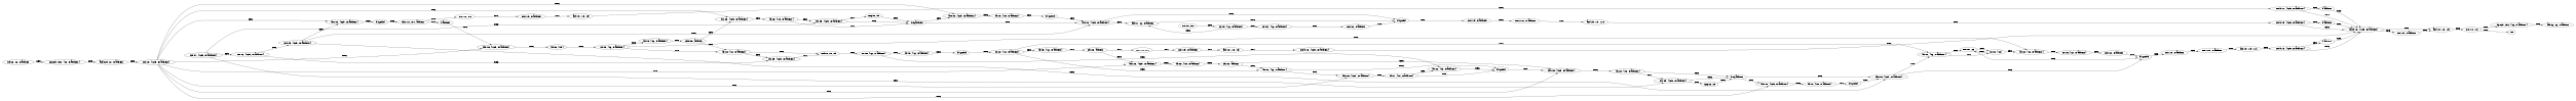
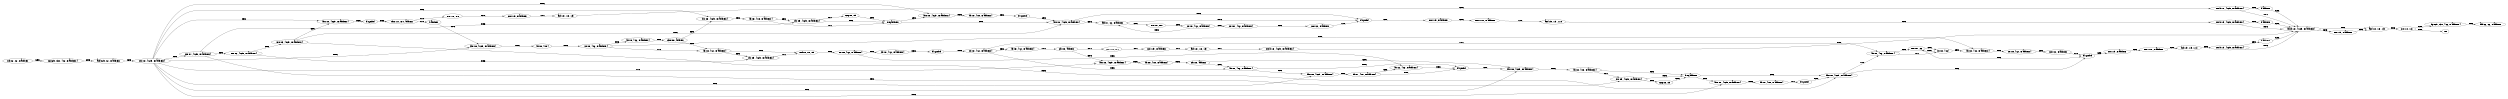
  digraph {
    rankdir=LR
    n1 [label="sub sp , sp , # address"]
    n2 [label="stp x29 , x30 , [ sp , # address ]"]
    n3 [label="add x29 , sp , # address"]
    n4 [label="stur x0 , [ x29 , #- address ]"]
    n5 [label="stur x1 , [ x29 , #- address ]"]
    n6 [label="ldur x0 , [ x29 , #- address ]"]
    n7 [label="ldur x8 , [ x29 , #- address ]"]
    n8 [label="ldur x8 , [ x29 , #- address ]"]
    n9 [label="ldur x8 , [ x29 , #- address ]"]
    n10 [label="ldur x8 , [ x29 , #- address ]"]
    n11 [label="ldur x8 , [ x29 , #- address ]"]
    n12 [label="ldur x8 , [ x29 , #- address ]"]
    n13 [label="ldur x8 , [ x29 , #- address ]"]
    n14 [label="stur x2 , [ x29 , #- address ]"]
    n15 [label="ldur x9 , [ x29 , #- address ]"]
    n16 [label="ldur x9 , [ x29 , #- address ]"]
    n17 [label="bl symbol"]
    n18 [label="ldr x8 , [ x8 ]"]
    n19 [label="ldr x8 , [ x8 , # address ]"]
    n20 [label="ldr x8 , [ x8 , # address ]"]
    n21 [label="ldr x0 , [ x8 , # address ]"]
    n22 [label="ldr x8 , [ x8 , # address ]"]
    n23 [label="ldr x0 , [ x8 , # address ]"]
    n24 [label="ldr x1 , [ x8 , # address ]"]
    n25 [label="stur x3 , [ x29 , #- address ]"]
    n26 [label="ldur x9 , [ x29 , #- address ]"]
    n27 [label="b.eq address"]
    n28 [label="cmp x8 , x9"]
    n29 [label="b.eq address"]
    n30 [label="cmp x8 , x9"]
    n31 [label="ldur x0 , [ x29 , #- address ]"]
    n32 [label="ldur x0 , [ x29 , #- address ]"]
    n33 [label="mul x8 , x8 , x9"]
    n34 [label="add x1 , sp , # address"]
    n35 [label="bl symbol"]
    n36 [label="ldr x8 , [ sp , # address ]"]
    n37 [label="bl symbol"]
    n38 [label="tbnz w0 , # 0 , address"]
    n39 [label="mov w8 , # 0"]
    n40 [label="b address"]
    n41 [label="mov w9 , # address"]
    n42 [label="and w8 , w8 , w9"]
    n43 [label="sturb w8 , [ x29 , #- address ]"]
    n44 [label="b address"]
    n45 [label="ldurb w8 , [ x29 , #- address ]"]
    n46 [label="mov w9 , # address"]
    n47 [label="and w8 , w8 , w9"]
    n48 [label="mov w0 , w8"]
    n49 [label="str x8 , [ sp , # address ]"]
    n50 [label="ldp x29 , x30 , [ sp , # address ]"]
    n51 [label=ret]
    n52 [label="add sp , sp , # address"]
    n53 [label="ldr x8 , [ sp , # address ]"]
    n54 [label="ldr x8 , [ sp , # address ]"]
    n55 [label="ldr x8 , [ sp , # address ]"]
    n56 [label="cbnz x8 , address"]
    n57 [label="str x8 , [ sp , # address ]"]
    n58 [label="str x8 , [ sp , # address ]"]
    n59 [label="ldr x0 , [ sp , # address ]"]
    n60 [label="ldr x2 , [ sp , # address ]"]
    n61 [label="bl symbol"]
    n62 [label="bl symbol"]
    n63 [label="str x0 , [ sp , # address ]"]
    n64 [label="ldr x8 , [ sp , # address ]"]
    n65 [label="ldr x0 , [ sp , # address ]"]
    n66 [label="cbz x8 , address"]
    n67 [label="mov x1 , sp"]
    n68 [label="str x8 , [ sp ]"]
    n69 [label="mov w8 , # 0"]
    n70 [label="mov w9 , # address"]
    n71 [label="and w8 , w8 , w9"]
    n72 [label="cbz x8 , address"]
    n73 [label="mov x8 , # 0"]
    n74 [label="mov w9 , # address"]
    n75 [label="bl symbol"]
    n76 [label="sturb w8 , [ x29 , #- address ]"]
    n77 [label="str x8 , [ sp , # address ]"]
    n78 [label="str xzr , [ sp , # address ]"]
    n79 [label="mov x2 , # address"]
    n80 [label="mov w10 , # address"]
    n81 [label="and w9 , w9 , w10"]
    n82 [label="sturb w9 , [ x29 , #- address ]"]
    n83 [label="b address"]
    n84 [label="mov w9 , # address"]
    n85 [label="bl symbol"]
    n86 [label="mov x2 , # address"]
    n87 [label="mov w10 , # address"]
    n88 [label="and w9 , w9 , w10"]
    n89 [label="sturb w9 , [ x29 , #- address ]"]
    n90 [label="b address"]
    n1 -> n2 [label=CFG]
    n2 -> n3 [label=CFG]
    n3 -> n4 [label=CFG]
+   n4 -> n5 [label=CFG]
    n4 -> n6 [label=DFG]
    n4 -> n7 [label=DFG]
    n4 -> n8 [label=DFG]
    n4 -> n9 [label=DFG]
    n4 -> n10 [label=DFG]
    n4 -> n11 [label=DFG]
    n4 -> n12 [label=DFG]
    n4 -> n13 [label=DFG]
    n5 -> n14 [label=CFG]
    n5 -> n15 [label=DFG]
    n5 -> n16 [label=DFG]
    n6 -> n17 [label=DFG]
    n7 -> n18 [label=DFG]
    n8 -> n19 [label=DFG]
    n9 -> n20 [label=DFG]
    n10 -> n21 [label=DFG]
    n11 -> n22 [label=DFG]
    n12 -> n23 [label=DFG]
    n13 -> n24 [label=DFG]
    n14 -> n25 [label=CFG]
    n14 -> n26 [label=DFG]
    n15 -> n27 [label=DFG]
    n15 -> n28 [label=CFG]
    n16 -> n29 [label=DFG]
    n16 -> n30 [label=CFG]
    n17 -> n38 [label=DFG]
    n18 -> n49 [label=DFG]
    n19 -> n15 [label=CFG]
    n19 -> n27 [label=DFG]
    n20 -> n72 [label=DFG]
    n21 -> n75 [label=DFG]
    n22 -> n16 [label=CFG]
    n22 -> n29 [label=DFG]
    n23 -> n85 [label=DFG]
    n24 -> n60 [label=CFG]
    n24 -> n62 [label=DFG]
    n25 -> n6 [label=CFG]
    n25 -> n31 [label=DFG]
    n25 -> n32 [label=DFG]
    n26 -> n33 [label=DFG]
    n27 -> n10 [label=CFG]
    n27 -> n31 [label=CFG]
    n28 -> n27 [label=CFG]
    n29 -> n12 [label=CFG]
    n29 -> n32 [label=CFG]
    n30 -> n29 [label=CFG]
    n31 -> n34 [label=CFG]
    n31 -> n35 [label=DFG]
    n32 -> n36 [label=CFG]
    n32 -> n37 [label=DFG]
    n33 -> n58 [label=DFG]
    n34 -> n35 [label=DFG]
+   n34 -> n73 [label=CFG]
    n35 -> n74 [label=CFG]
    n36 -> n67 [label=CFG]
    n36 -> n68 [label=DFG]
    n37 -> n84 [label=CFG]
    n38 -> n39 [label=CFG]
    n38 -> n40 [label=CFG]
    n39 -> n41 [label=CFG]
    n40 -> n7 [label=CFG]
    n41 -> n42 [label=CFG]
    n42 -> n43 [label=CFG]
    n43 -> n44 [label=CFG]
    n43 -> n45 [label=DFG]
    n44 -> n45 [label=CFG]
    n45 -> n46 [label=CFG]
    n45 -> n47 [label=DFG]
    n46 -> n47 [label=CFG]
    n47 -> n48 [label=DFG]
    n48 -> n50 [label=CFG]
    n48 -> n51 [label=DFG]
    n49 -> n53 [label=DFG]
    n49 -> n54 [label=DFG]
    n49 -> n55 [label=DFG]
    n50 -> n52 [label=DFG]
    n53 -> n56 [label=DFG]
    n54 -> n26 [label=CFG]
    n54 -> n33 [label=DFG]
    n55 -> n57 [label=DFG]
    n56 -> n8 [label=CFG]
    n56 -> n54 [label=CFG]
    n57 -> n86 [label=CFG]
    n58 -> n59 [label=DFG]
    n58 -> n60 [label=DFG]
    n59 -> n61 [label=DFG]
    n60 -> n62 [label=DFG]
    n61 -> n63 [label=DFG]
    n62 -> n11 [label=CFG]
    n63 -> n36 [label=DFG]
    n63 -> n64 [label=DFG]
    n63 -> n65 [label=DFG]
    n64 -> n66 [label=DFG]
    n65 -> n13 [label=CFG]
    n65 -> n62 [label=DFG]
    n66 -> n9 [label=CFG]
    n66 -> n69 [label=CFG]
    n67 -> n37 [label=DFG]
    n67 -> n68 [label=CFG]
    n68 -> n55 [label=CFG]
    n68 -> n67 [label=DFG]
    n69 -> n70 [label=CFG]
    n70 -> n71 [label=CFG]
    n71 -> n76 [label=CFG]
    n72 -> n11 [label=CFG]
    n72 -> n65 [label=CFG]
    n73 -> n77 [label=CFG]
    n74 -> n80 [label=CFG]
    n75 -> n31 [label=CFG]
    n76 -> n45 [label=DFG]
    n77 -> n34 [label=DFG]
    n77 -> n78 [label=CFG]
    n78 -> n79 [label=CFG]
    n79 -> n35 [label=CFG]
    n80 -> n81 [label=CFG]
    n81 -> n82 [label=CFG]
    n82 -> n45 [label=DFG]
    n82 -> n83 [label=CFG]
    n83 -> n45 [label=CFG]
    n84 -> n87 [label=CFG]
    n85 -> n32 [label=CFG]
    n86 -> n37 [label=CFG]
    n87 -> n88 [label=CFG]
    n88 -> n89 [label=CFG]
    n89 -> n45 [label=DFG]
    n89 -> n90 [label=CFG]
    n90 -> n45 [label=CFG]
  }
